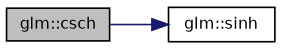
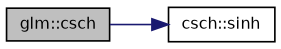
  digraph {
    rankdir=LR
    node [color=black fontname=Helvetica fontsize=10 shape=record style=filled]
    n1 [fillcolor=grey75 fontcolor=black height=0.2 label="glm::csch" width=0.4]
-   n2 [fillcolor=white height=0.2 label="glm::sinh" width=0.4]
+   n2 [fillcolor=white height=0.2 label="csch::sinh" width=0.4]
    n1 -> n2 [color=midnightblue fontname=Helvetica fontsize=10 labelfontname=Helvetica labelfontsize=10 style=solid]
  }
